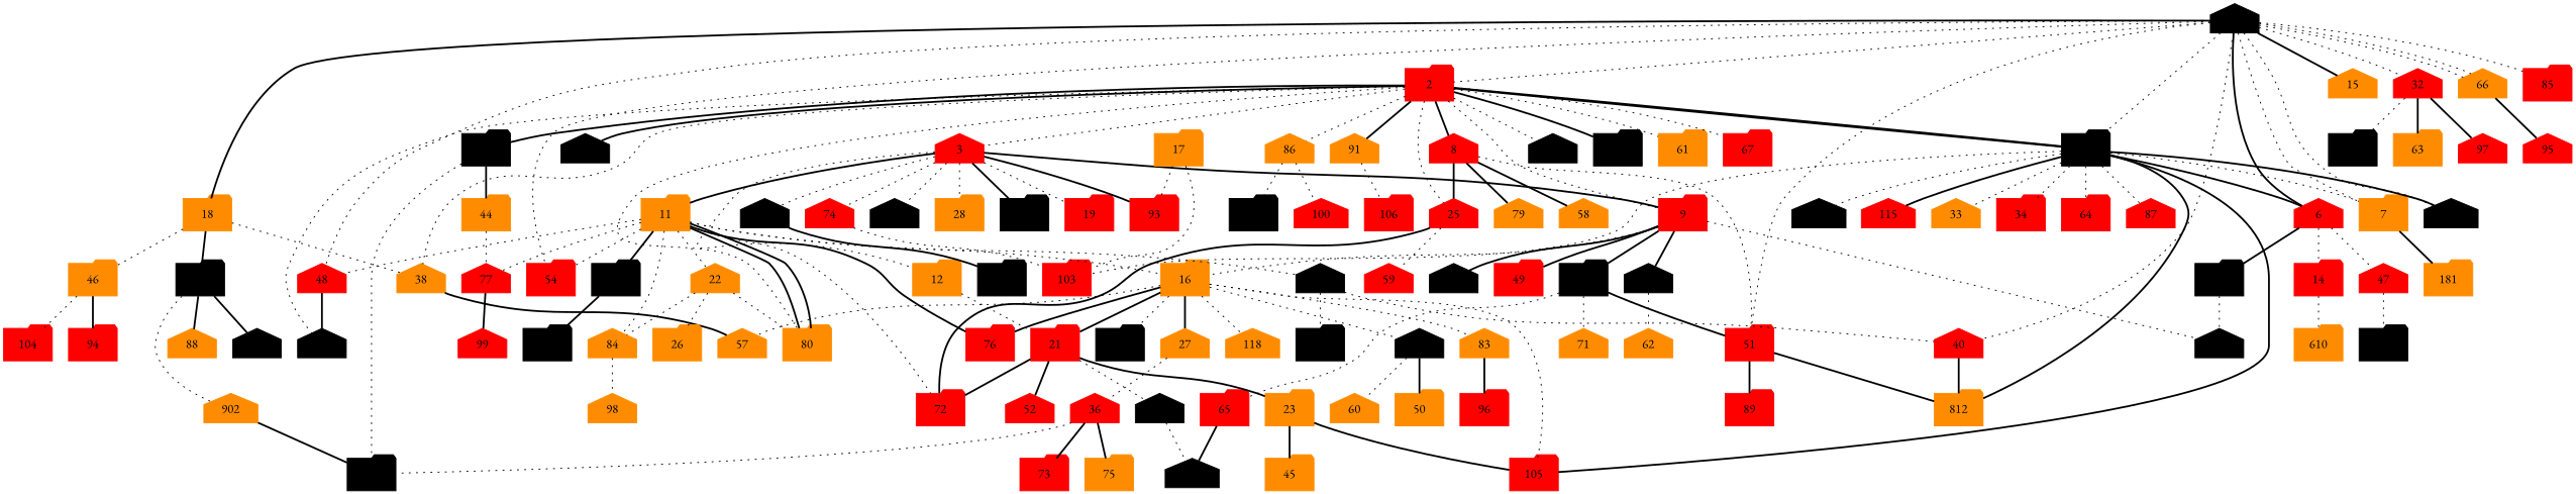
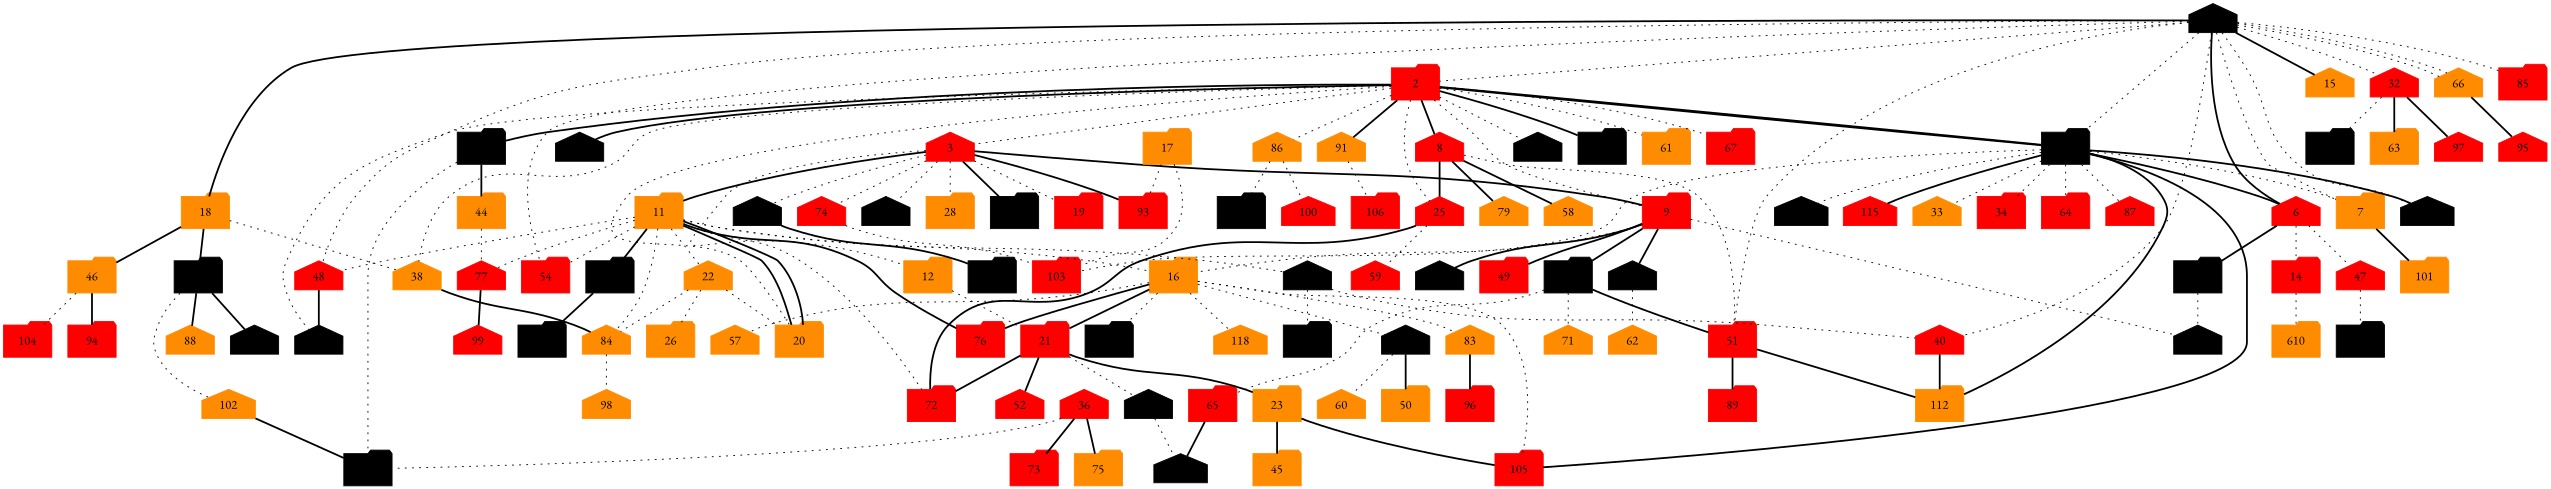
  graph {
    fontname="EB Garamond"
    node [color=red fontname="EB Garamond" shape=folder style=filled]
    edge [fontname="EB Garamond" style=dotted]
    1 [color=black shape=house]
    2
    4 [color=black]
    6 [shape=house]
    7 [color=darkorange]
    15 [color=darkorange shape=house]
    18 [color=darkorange]
    32 [shape=house]
    40 [shape=house]
    48 [shape=house]
    51
    54
    66 [color=darkorange shape=house]
    85
    107 [color=black shape=house]
    3 [shape=house]
    5 [color=black shape=house]
    8 [shape=house]
    9
    25 [shape=house]
    31 [color=black]
    38 [color=darkorange shape=house]
    55 [color=black]
    61 [color=darkorange]
    67
    68 [color=black shape=house]
-   80 [color=darkorange]
+   80 [color=darkorange label=20]
    86 [color=darkorange shape=house]
    90 [color=black shape=house]
    91 [color=darkorange shape=house]
    33 [color=darkorange shape=house]
    34
    64
    87 [shape=house]
    103
    105
    109 [color=black shape=house]
-   112 [color=darkorange label=812]
+   112 [color=darkorange]
    115 [shape=house]
    10 [color=black]
    14
    47 [shape=house]
-   101 [color=darkorange label=181]
+   101 [color=darkorange]
    41 [color=black]
    46 [color=darkorange]
    37 [color=black]
    63 [color=darkorange]
    97 [shape=house]
    89
    95 [shape=house]
    11 [color=darkorange]
    12 [color=darkorange]
    19
    28 [color=darkorange]
    29 [color=black]
    43 [color=black shape=house]
    74 [shape=house]
    81 [color=black shape=house]
    93
    58 [color=darkorange shape=house]
    79 [color=darkorange shape=house]
    13 [color=black shape=house]
    16 [color=darkorange]
    24 [color=black]
    49
    53 [color=black shape=house]
    70 [color=black shape=house]
    72
    59 [shape=house]
    44 [color=darkorange]
    108 [color=black]
    57 [color=darkorange shape=house]
    100 [shape=house]
    114 [color=black]
    106
    22 [color=darkorange shape=house]
    35 [color=black shape=house]
    42 [color=black]
    76
    77 [shape=house]
    84 [color=darkorange shape=house]
    21
    78 [color=black]
    n84 [color=darkorange label=610]
    69 [color=black]
    62 [color=darkorange shape=house]
-   27 [color=darkorange shape=house]
    30 [color=black]
    39 [color=black shape=house]
    83 [color=darkorange shape=house]
    n91 [color=darkorange label=118 shape=house]
    65
    71 [color=darkorange shape=house]
    17 [color=darkorange]
    26 [color=darkorange]
    56 [color=black]
    113 [color=black]
    99 [shape=house]
    23 [color=darkorange]
    52 [shape=house]
    82 [color=black shape=house]
    36 [shape=house]
    50 [color=darkorange]
    60 [color=darkorange shape=house]
    96
    88 [color=darkorange shape=house]
    92 [color=black shape=house]
-   102 [color=darkorange shape=house label=902]
+   102 [color=darkorange shape=house]
    94
    104
    45 [color=darkorange]
    116 [color=black shape=house]
    98 [color=darkorange shape=house]
    73
    75 [color=darkorange]
    1 -- 2
    1 -- 4
    1 -- 6 [style=bold]
    1 -- 7
    1 -- 15 [style=bold]
    1 -- 18 [style=bold]
    1 -- 32
    1 -- 40
    1 -- 48
    1 -- 51
    1 -- 54
    1 -- 66
    1 -- 66
    1 -- 85
    1 -- 107
    2 -- 4 [style=bold]
    2 -- 4 [style=bold]
    2 -- 3
    2 -- 5
    2 -- 8 [style=bold]
    2 -- 9
    2 -- 25
    2 -- 31 [style=bold]
    2 -- 38
    2 -- 55 [style=bold]
    2 -- 61
    2 -- 67
    2 -- 68 [style=bold]
    2 -- 80
    2 -- 86
    2 -- 90
    2 -- 91 [style=bold]
    4 -- 6 [style=bold]
    4 -- 7
    4 -- 107 [style=bold]
    4 -- 33
    4 -- 34
    4 -- 64
    4 -- 87
    4 -- 103
    4 -- 105 [style=bold]
    4 -- 109
    4 -- 112 [style=bold]
    4 -- 115 [style=bold]
    6 -- 10 [style=bold]
    6 -- 14
    6 -- 47
    7 -- 101 [style=bold]
    18 -- 38
    18 -- 41 [style=bold]
-   18 -- 46
+   18 -- 46 [style=bold]
    32 -- 37
    32 -- 63 [style=bold]
    32 -- 97 [style=bold]
    40 -- 112 [style=bold]
    48 -- 90 [style=bold]
    51 -- 112 [style=bold]
    51 -- 89 [style=bold]
    66 -- 95 [style=bold]
    3 -- 9 [style=bold]
    3 -- 11 [style=bold]
    3 -- 12
    3 -- 19
    3 -- 28
    3 -- 29 [style=bold]
    3 -- 43
    3 -- 74
    3 -- 81
    3 -- 93 [style=bold]
    8 -- 51
    8 -- 25 [style=bold]
    8 -- 58 [style=bold]
    8 -- 79 [style=bold]
    9 -- 13 [style=bold]
    9 -- 16
    9 -- 24 [style=bold]
    9 -- 49 [style=bold]
    9 -- 53
    9 -- 70 [style=bold]
    25 -- 72 [style=bold]
    25 -- 59
    31 -- 44 [style=bold]
    31 -- 108
-   38 -- 57 [style=bold]
+   38 -- 84 [style=bold]
    86 -- 100
    86 -- 114
    91 -- 106
    10 -- 53
    14 -- n84
    47 -- 69
    41 -- 88 [style=bold]
    41 -- 92 [style=bold]
    41 -- 102
    46 -- 94 [style=bold]
    46 -- 104
    11 -- 48
    11 -- 54
    11 -- 80 [style=bold]
    11 -- 80 [style=bold]
    11 -- 16
    11 -- 72
    11 -- 22
    11 -- 35
    11 -- 42 [style=bold]
    11 -- 76 [style=bold]
    11 -- 77
    11 -- 84
    12 -- 21
    43 -- 78 [style=bold]
    74 -- 103
    13 -- 62
    16 -- 105
    16 -- 57
    16 -- 76 [style=bold]
    16 -- 21 [style=bold]
-   16 -- 27 [style=bold]
    16 -- 30
    16 -- 39
    16 -- 83
    16 -- n91
    24 -- 51 [style=bold]
    24 -- 65
    24 -- 71
    44 -- 77
    22 -- 80
    22 -- 84
    22 -- 26
    35 -- 40
    35 -- 56
    42 -- 113 [style=bold]
    77 -- 99 [style=bold]
    84 -- 98
    21 -- 72 [style=bold]
    21 -- 23 [style=bold]
    21 -- 52 [style=bold]
    21 -- 82
-   27 -- 36
    39 -- 50 [style=bold]
    39 -- 60
    83 -- 96 [style=bold]
    65 -- 116 [style=bold]
    17 -- 103
    17 -- 93
    23 -- 105 [style=bold]
    23 -- 45 [style=bold]
    82 -- 116
    36 -- 108
    36 -- 73 [style=bold]
    36 -- 75 [style=bold]
    102 -- 108 [style=bold]
  }
